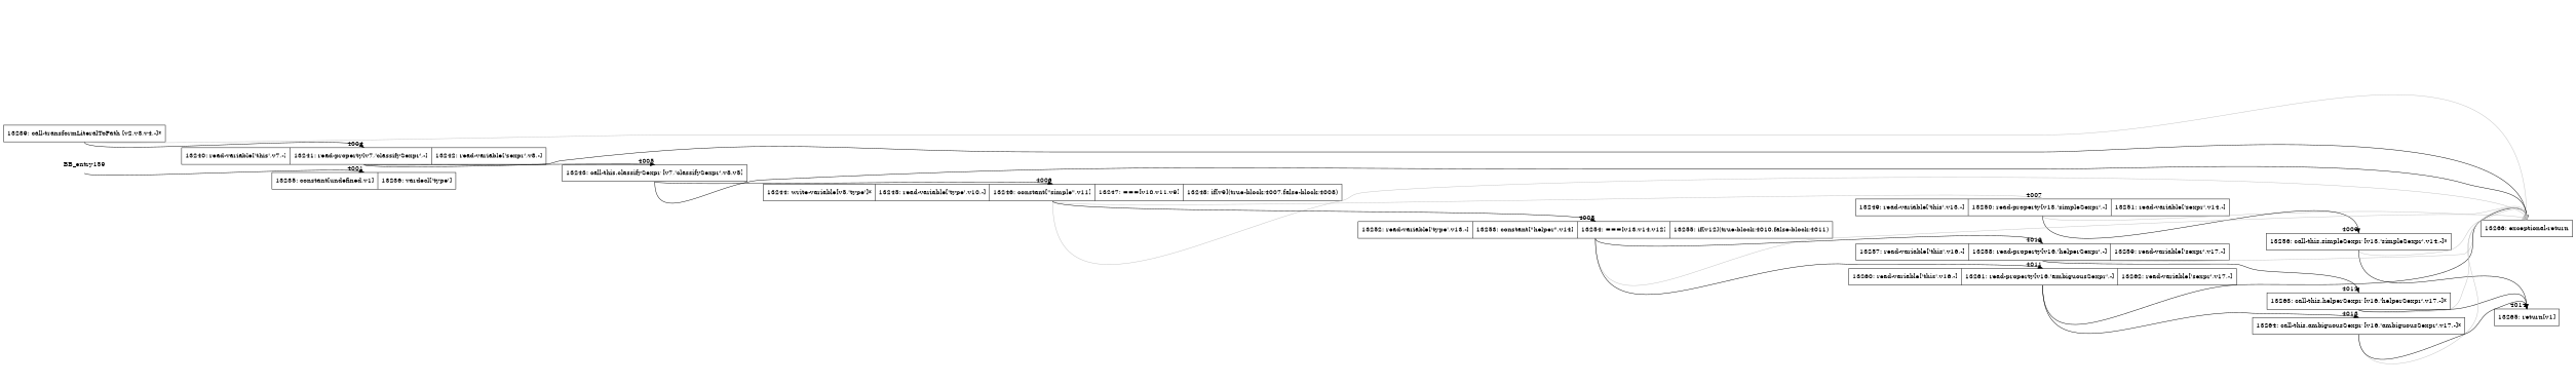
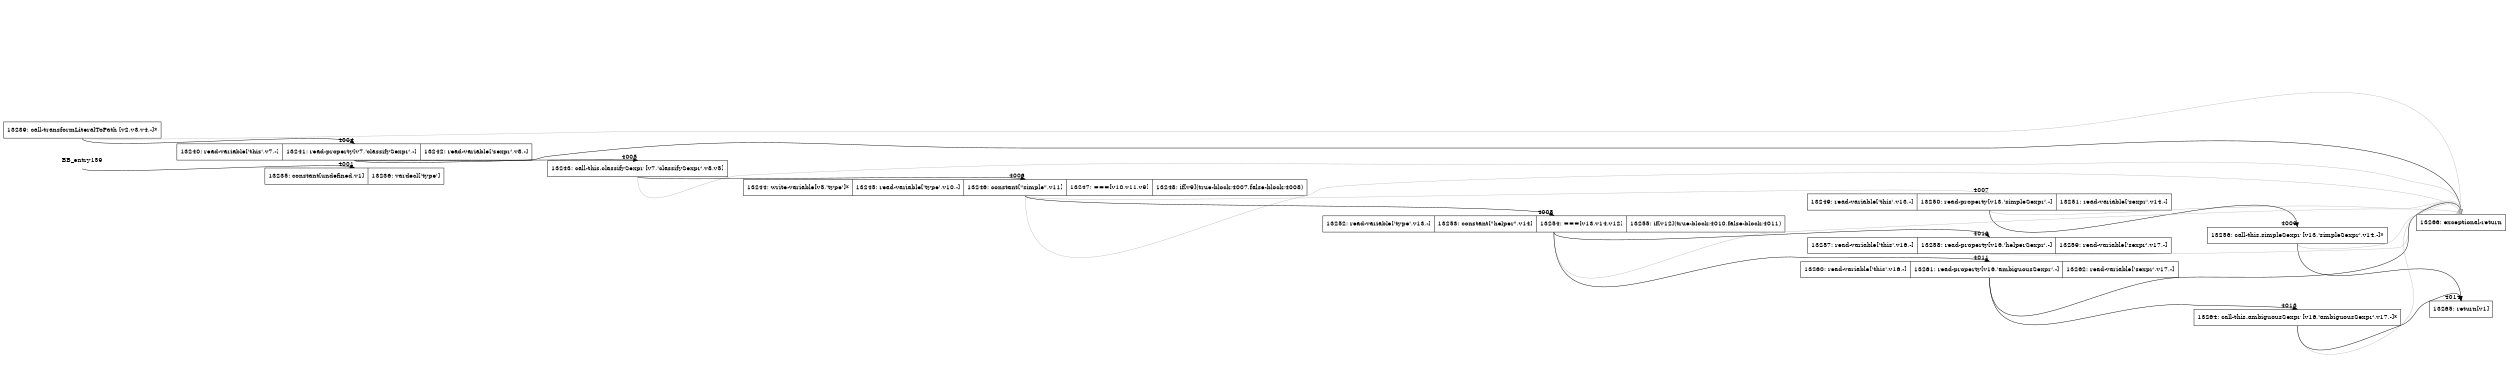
  digraph {
    rankdir=LR
    node [shape=record]
    edge [headport=n tailport=s]
    BB_entry159 [shape=none]
    n2 [label="{13235: constant[undefined,v1]|13236: vardecl['type']}"]
    n3 [label="{13239: call-transformLiteralToPath [v2,v3,v4,-]*}"]
    n4 [label="{13266: exceptional-return}"]
    n5 [label="{13240: read-variable['this',v7,-]|13241: read-property[v7,'classifySexpr',-]|13242: read-variable['sexpr',v8,-]}"]
    n6 [label="{13243: call-this.classifySexpr [v7,'classifySexpr',v8,v5]}"]
    n7 [label="{13244: write-variable[v5,'type']*|13245: read-variable['type',v10,-]|13246: constant[\"simple\",v11]|13247: ===[v10,v11,v9]|13248: if[v9](true-block:4007,false-block:4008)}"]
    n8 [label="{13249: read-variable['this',v13,-]|13250: read-property[v13,'simpleSexpr',-]|13251: read-variable['sexpr',v14,-]}"]
    n9 [label="{13252: read-variable['type',v13,-]|13253: constant[\"helper\",v14]|13254: ===[v13,v14,v12]|13255: if[v12](true-block:4010,false-block:4011)}"]
    n10 [label="{13256: call-this.simpleSexpr [v13,'simpleSexpr',v14,-]*}"]
    n11 [label="{13257: read-variable['this',v16,-]|13258: read-property[v16,'helperSexpr',-]|13259: read-variable['sexpr',v17,-]}"]
    n12 [label="{13260: read-variable['this',v16,-]|13261: read-property[v16,'ambiguousSexpr',-]|13262: read-variable['sexpr',v17,-]}"]
    n13 [label="{13265: return[v1]}"]
-   n14 [label="{13263: call-this.helperSexpr [v16,'helperSexpr',v17,-]*}"]
    n15 [label="{13264: call-this.ambiguousSexpr [v16,'ambiguousSexpr',v17,-]*}"]
    BB_entry159 -> n2 [headlabel="    4001"]
    n3 -> n4 [color=gray]
    n3 -> n5 [headlabel="      4004"]
    n5 -> n4 [color=black]
    n5 -> n6 [headlabel="      4005"]
-   n6 -> n4 [color=black]
+   n6 -> n4 [color=gray]
    n6 -> n7 [headlabel="      4006"]
    n7 -> n4 [color=gray]
    n7 -> n8 [color=gray headlabel="      4007"]
    n7 -> n9 [headlabel="      4008"]
    n8 -> n4 [color=gray]
    n8 -> n10 [headlabel="      4009"]
    n9 -> n4 [color=gray]
    n9 -> n11 [headlabel="      4010"]
    n9 -> n12 [headlabel="      4011"]
    n10 -> n4 [color=gray]
    n10 -> n13 [headlabel="      4014"]
    n11 -> n4 [color=gray]
-   n11 -> n14 [headlabel="      4012"]
    n12 -> n4 [color=black]
    n12 -> n15 [headlabel="      4013"]
-   n14 -> n4 [color=gray]
-   n14 -> n13
    n15 -> n4 [color=gray]
    n15 -> n13
  }
